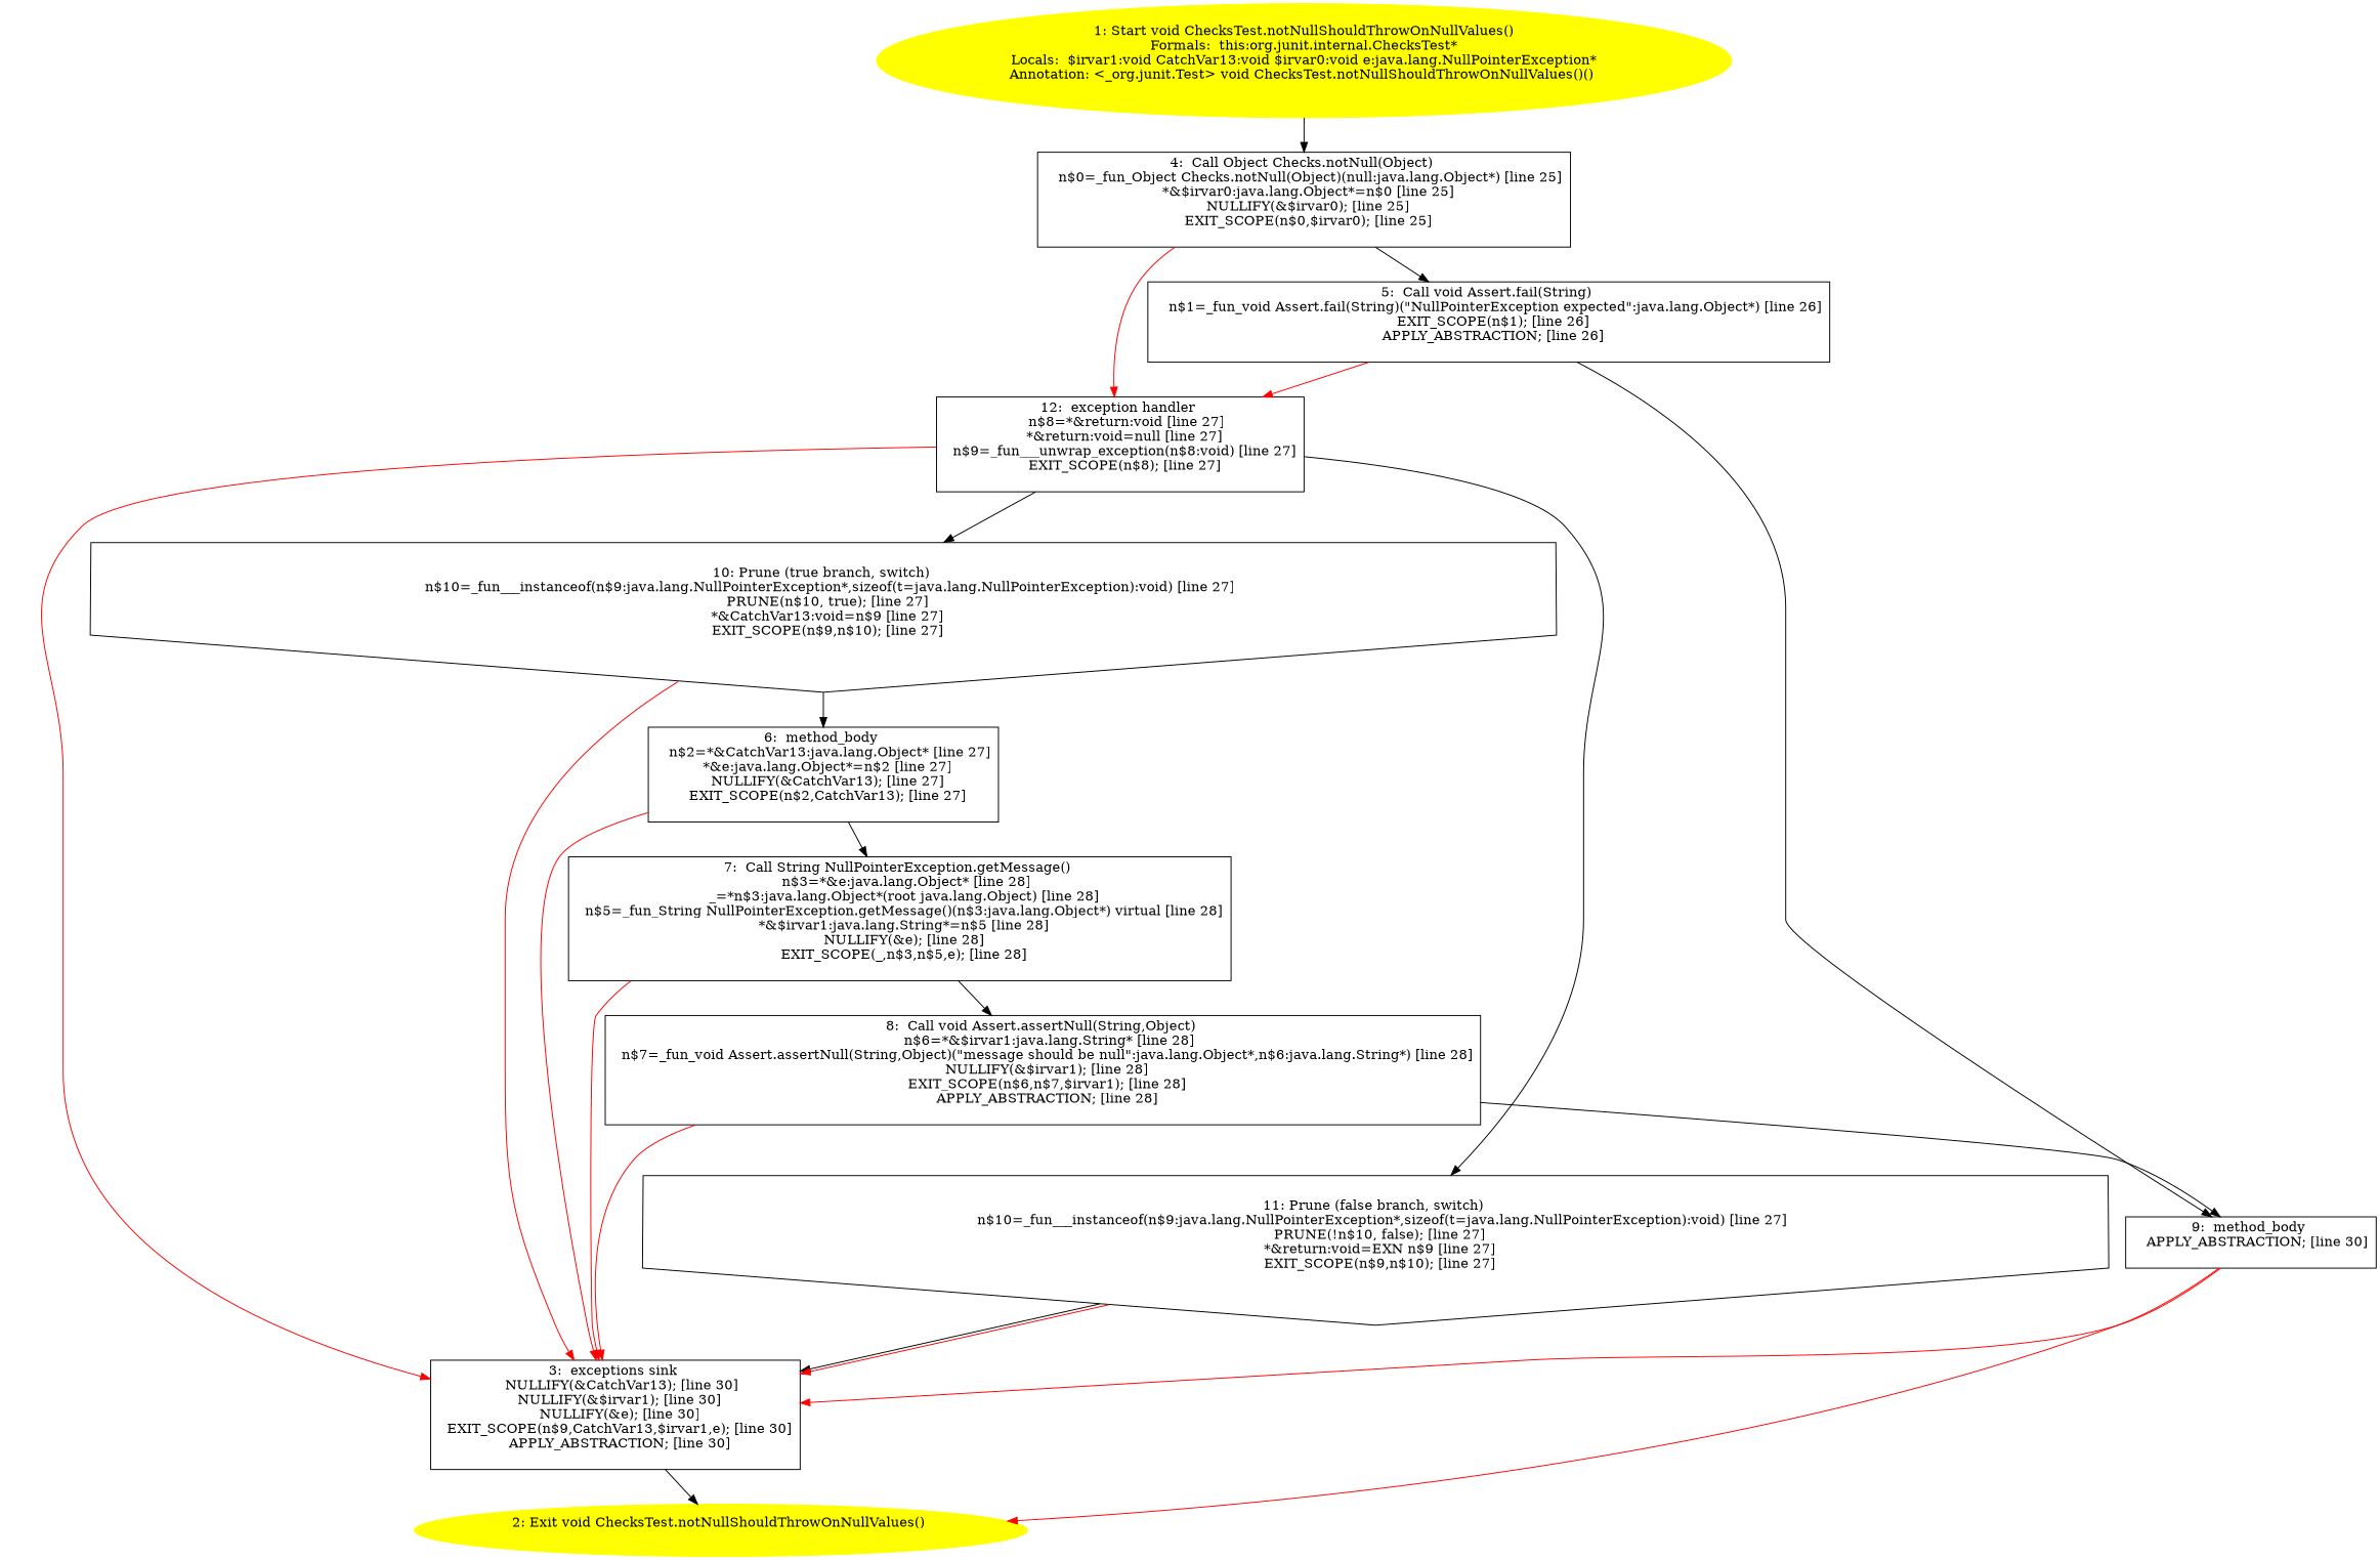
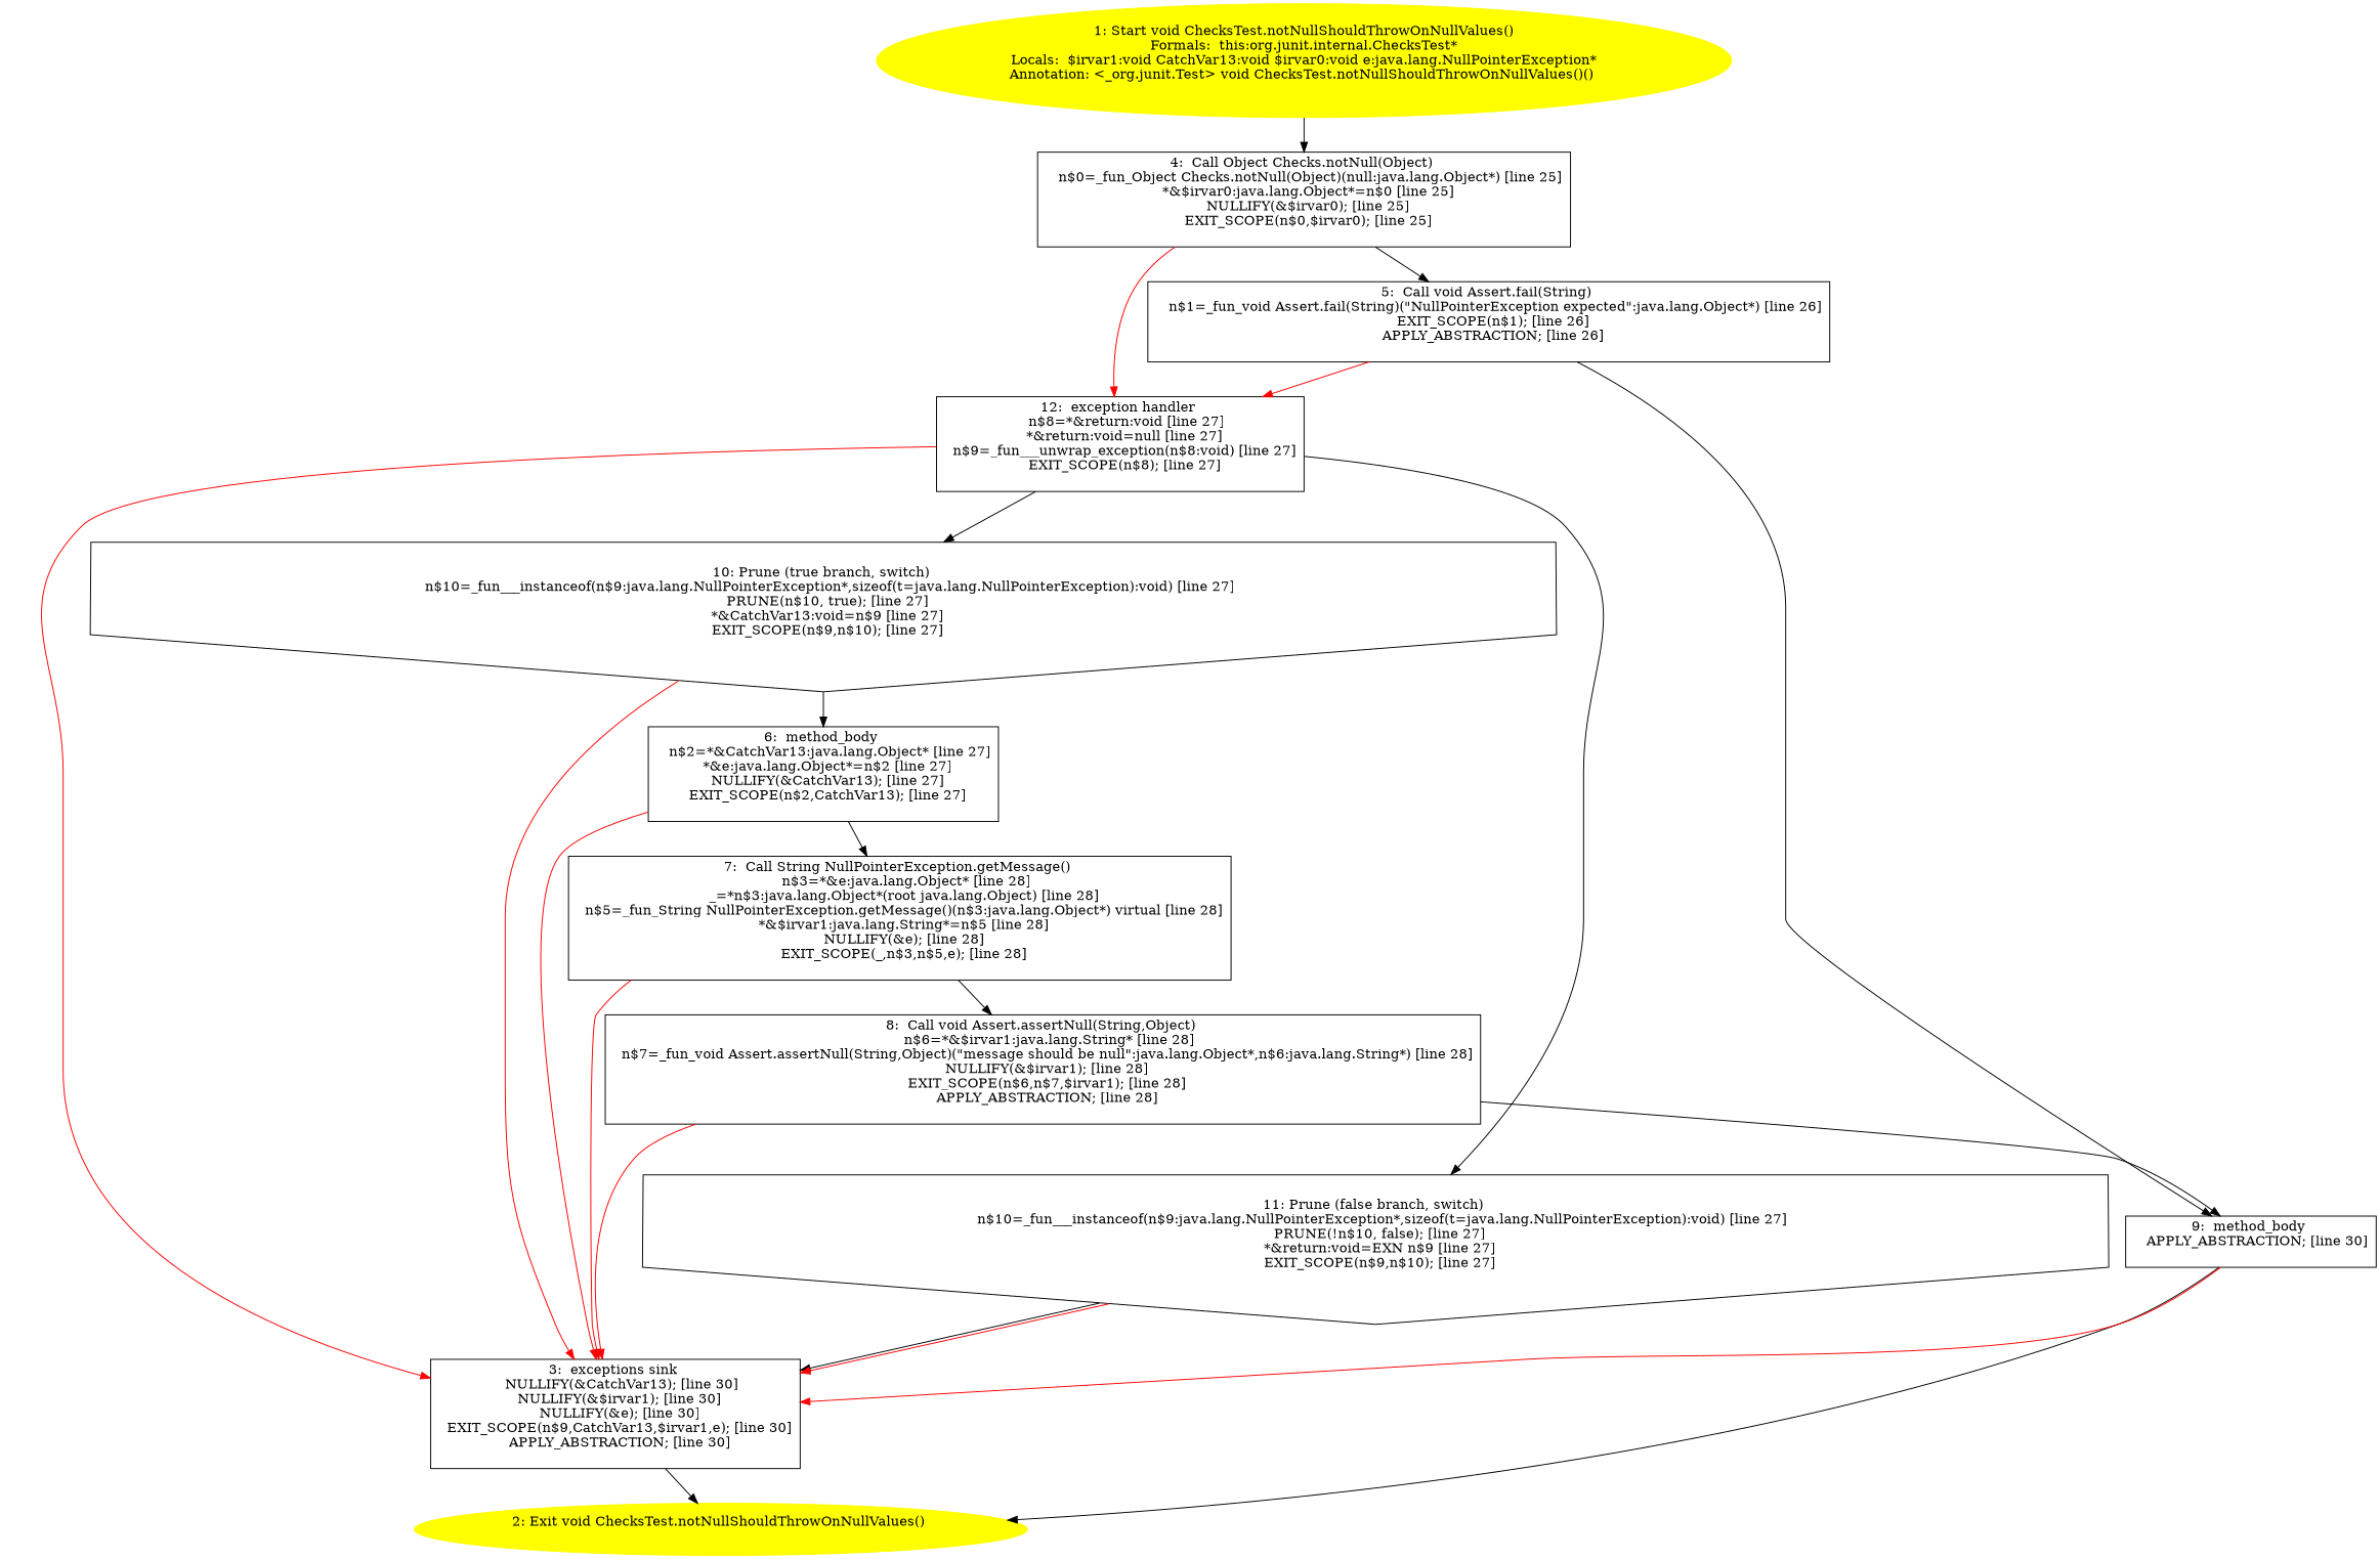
  digraph {
    node [shape=box]
    n1 [color=yellow label="1: Start void ChecksTest.notNullShouldThrowOnNullValues()\nFormals:  this:org.junit.internal.ChecksTest*\nLocals:  $irvar1:void CatchVar13:void $irvar0:void e:java.lang.NullPointerException*\nAnnotation: <_org.junit.Test> void ChecksTest.notNullShouldThrowOnNullValues()() \n  " style=filled shape=""]
    n2 [label="4:  Call Object Checks.notNull(Object) \n   n$0=_fun_Object Checks.notNull(Object)(null:java.lang.Object*) [line 25]\n  *&$irvar0:java.lang.Object*=n$0 [line 25]\n  NULLIFY(&$irvar0); [line 25]\n  EXIT_SCOPE(n$0,$irvar0); [line 25]\n "]
    n3 [label="5:  Call void Assert.fail(String) \n   n$1=_fun_void Assert.fail(String)(\"NullPointerException expected\":java.lang.Object*) [line 26]\n  EXIT_SCOPE(n$1); [line 26]\n  APPLY_ABSTRACTION; [line 26]\n "]
    n4 [label="12:  exception handler \n   n$8=*&return:void [line 27]\n  *&return:void=null [line 27]\n  n$9=_fun___unwrap_exception(n$8:void) [line 27]\n  EXIT_SCOPE(n$8); [line 27]\n "]
    n5 [color=yellow label="2: Exit void ChecksTest.notNullShouldThrowOnNullValues() \n  " style=filled shape=""]
    n6 [label="3:  exceptions sink \n   NULLIFY(&CatchVar13); [line 30]\n  NULLIFY(&$irvar1); [line 30]\n  NULLIFY(&e); [line 30]\n  EXIT_SCOPE(n$9,CatchVar13,$irvar1,e); [line 30]\n  APPLY_ABSTRACTION; [line 30]\n "]
    n7 [label="9:  method_body \n   APPLY_ABSTRACTION; [line 30]\n "]
    n8 [label="10: Prune (true branch, switch) \n   n$10=_fun___instanceof(n$9:java.lang.NullPointerException*,sizeof(t=java.lang.NullPointerException):void) [line 27]\n  PRUNE(n$10, true); [line 27]\n  *&CatchVar13:void=n$9 [line 27]\n  EXIT_SCOPE(n$9,n$10); [line 27]\n " shape=invhouse]
    n9 [label="11: Prune (false branch, switch) \n   n$10=_fun___instanceof(n$9:java.lang.NullPointerException*,sizeof(t=java.lang.NullPointerException):void) [line 27]\n  PRUNE(!n$10, false); [line 27]\n  *&return:void=EXN n$9 [line 27]\n  EXIT_SCOPE(n$9,n$10); [line 27]\n " shape=invhouse]
    n10 [label="6:  method_body \n   n$2=*&CatchVar13:java.lang.Object* [line 27]\n  *&e:java.lang.Object*=n$2 [line 27]\n  NULLIFY(&CatchVar13); [line 27]\n  EXIT_SCOPE(n$2,CatchVar13); [line 27]\n "]
    n11 [label="7:  Call String NullPointerException.getMessage() \n   n$3=*&e:java.lang.Object* [line 28]\n  _=*n$3:java.lang.Object*(root java.lang.Object) [line 28]\n  n$5=_fun_String NullPointerException.getMessage()(n$3:java.lang.Object*) virtual [line 28]\n  *&$irvar1:java.lang.String*=n$5 [line 28]\n  NULLIFY(&e); [line 28]\n  EXIT_SCOPE(_,n$3,n$5,e); [line 28]\n "]
    n12 [label="8:  Call void Assert.assertNull(String,Object) \n   n$6=*&$irvar1:java.lang.String* [line 28]\n  n$7=_fun_void Assert.assertNull(String,Object)(\"message should be null\":java.lang.Object*,n$6:java.lang.String*) [line 28]\n  NULLIFY(&$irvar1); [line 28]\n  EXIT_SCOPE(n$6,n$7,$irvar1); [line 28]\n  APPLY_ABSTRACTION; [line 28]\n "]
    n1 -> n2
    n2 -> n3
    n2 -> n4 [color=red]
    n3 -> n4 [color=red]
    n3 -> n7
    n4 -> n6 [color=red]
    n4 -> n8
    n4 -> n9
    n6 -> n5
-   n7 -> n5 [color=red]
+   n7 -> n5
    n7 -> n6 [color=red]
    n8 -> n6 [color=red]
    n8 -> n10
    n9 -> n6
    n9 -> n6 [color=red]
    n10 -> n6 [color=red]
    n10 -> n11
    n11 -> n6 [color=red]
    n11 -> n12
    n12 -> n6 [color=red]
    n12 -> n7
  }
